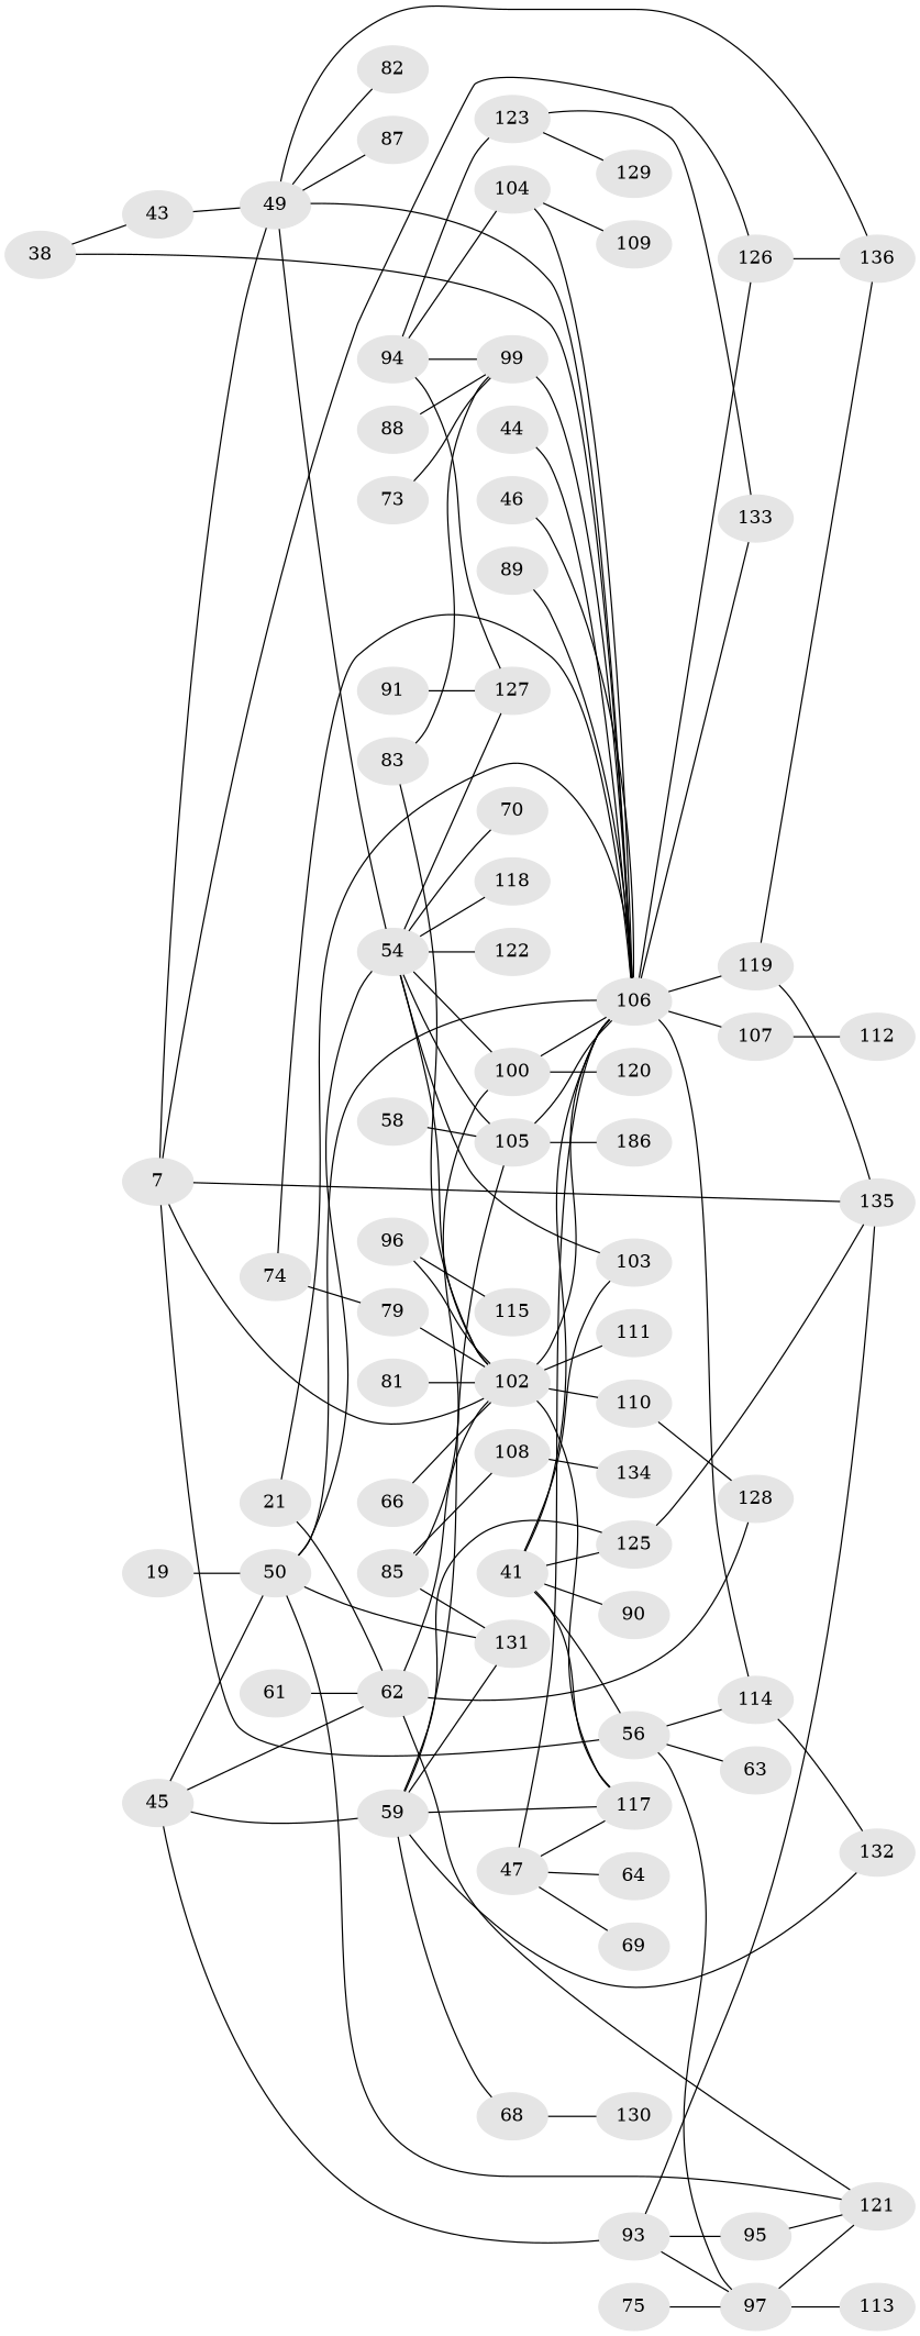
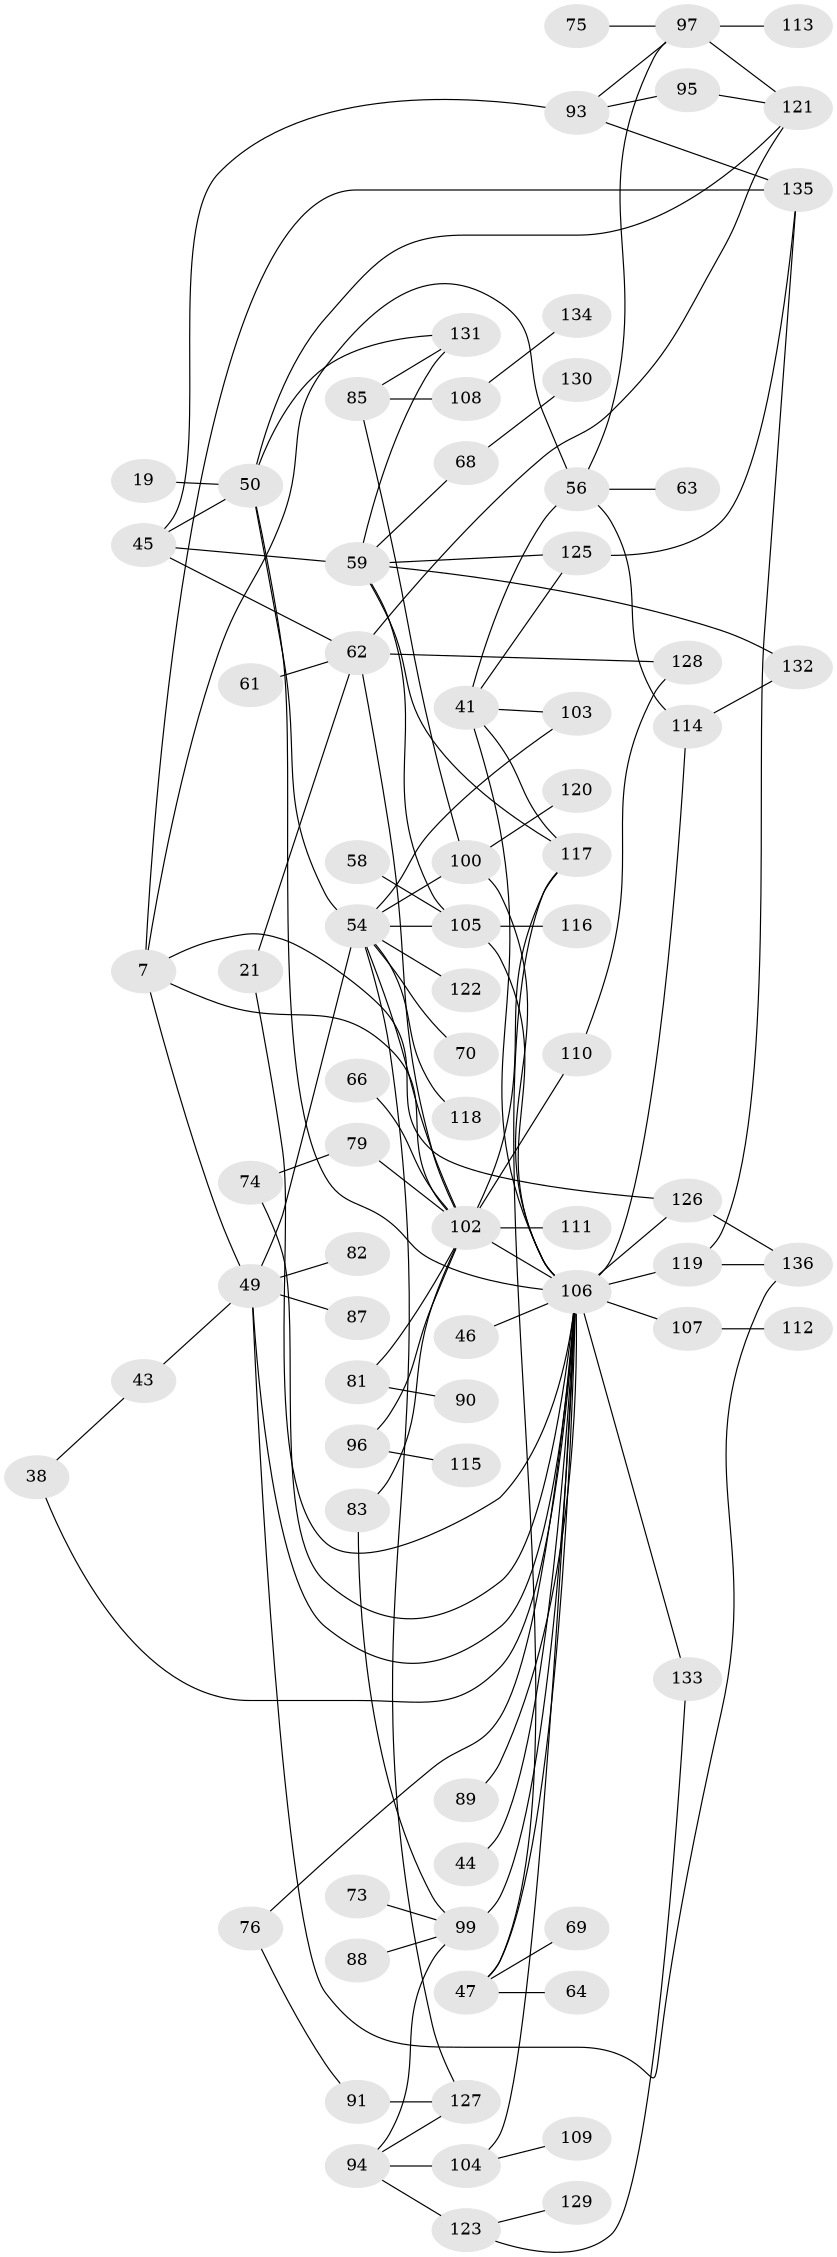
  graph {
    rankdir=LR
    node [color=gray90 style=filled]
    49 [super="+15"]
    106 [super="+5+67+37"]
    54 [super="+48"]
    82
    87
    136
    7
    56 [super="+28+25"]
    102 [super="+17+31+42+98"]
    135 [super="+33"]
    126
    63
    97 [super="+65+92"]
    114 [super="+78+39+40"]
    117 [super="+53"]
    110
    111
    107
    119 [super="+84+32"]
    133
    50 [super="+16+29"]
    121
    131
    19
    62 [super="+51"]
    128
    21
    38
    43
    41 [super="+10+18"]
    90
    103
    125 [super="+60"]
    44
    45
    59 [super="+23"]
    93 [super="+86"]
    105 [super="+6+101"]
    68
    132
    95
    46
    47
    64
    69
    70
    100 [super="+20+36"]
    118
    122
    127 [super="+55"]
    120
-   116 [label=186]
+   116
    113
    58
    130
    61
    66
    99 [super="+80"]
    73
    74
    79
    75
+   76
    91
    81
    83
    85
    108
    134
    88
    89
    94 [super="+72"]
    104
    123
    109
    129
    96
    115
    112
    49 -- 106
    49 -- 54
    49 -- 82
    49 -- 87
    49 -- 136
    106 -- 126
    106 -- 114
    106 -- 107
    106 -- 119
    106 -- 133
    54 -- 102
    54 -- 103
    54 -- 105
    54 -- 70
    54 -- 100
    54 -- 118
    54 -- 122
    54 -- 127
    7 -- 49 [weight=2]
    7 -- 56
    7 -- 102 [weight=2]
    7 -- 135 [weight=2]
    7 -- 126
    56 -- 63
    56 -- 97
    56 -- 114
    102 -- 106 [weight=3]
    102 -- 117 [weight=2]
    102 -- 110
    102 -- 111
    126 -- 136
    97 -- 121
    97 -- 113
    114 -- 132
    110 -- 128
    107 -- 112
    119 -- 136
    119 -- 135
    50 -- 106 [weight=3]
    50 -- 54
    50 -- 121
    50 -- 131
    19 -- 50
    62 -- 102
    62 -- 121
    62 -- 128
    21 -- 106
    21 -- 62
    38 -- 106
    38 -- 43
    43 -- 49
    41 -- 106 [weight=3]
    41 -- 56
    41 -- 117 [weight=2]
-   41 -- 90
+   81 -- 90
    41 -- 103
    41 -- 125
    125 -- 135
    44 -- 106
    45 -- 50
    45 -- 62 [weight=2]
    45 -- 59
    45 -- 93
    59 -- 117 [weight=2]
    59 -- 131
    59 -- 125
    59 -- 105
    59 -- 68
    59 -- 132
    93 -- 135
    93 -- 97
    93 -- 95
    105 -- 106 [weight=2]
    105 -- 116
    68 -- 130
    95 -- 121
    46 -- 106
    47 -- 106
    47 -- 117
    47 -- 64
    47 -- 69
    100 -- 106 [weight=2]
    100 -- 120
    58 -- 105
    61 -- 62
    66 -- 102
    99 -- 106
    73 -- 99
    74 -- 106
    74 -- 79
    79 -- 102 [weight=2]
    75 -- 97
+   76 -- 106
+   76 -- 91
    91 -- 127
    81 -- 102
    83 -- 102 [weight=2]
    83 -- 99
    85 -- 131
    85 -- 100
    85 -- 108
    108 -- 134
    88 -- 99
    89 -- 106 [weight=2]
    94 -- 127
    94 -- 99
    94 -- 104
    94 -- 123
    104 -- 106
    104 -- 109
    123 -- 133
    123 -- 129
    96 -- 102
    96 -- 115
  }
